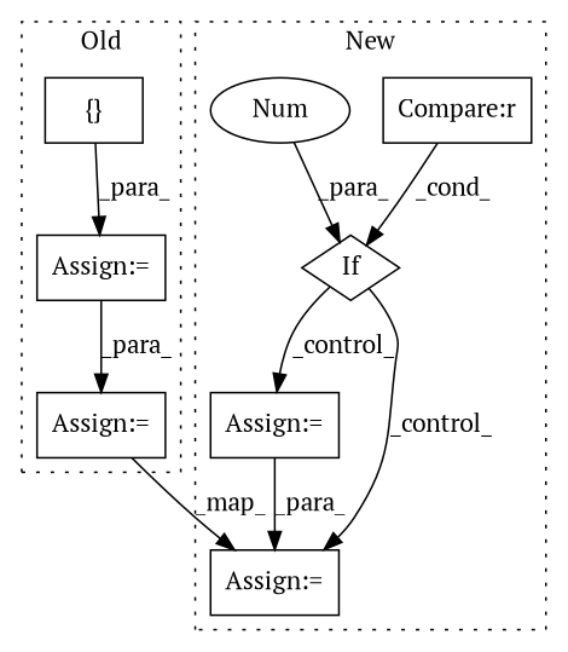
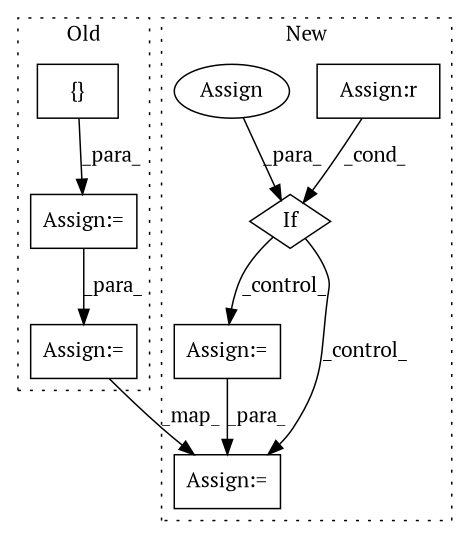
  digraph {
    fontname="PT Serif"
    node [a=68 fontname="PT Serif" l=3 shape=box]
    edge [fontname="PT Serif"]
    n1 [a=59 l="1,0" label="{}" s="6987,7017"]
    n2 [label="Assign:=" s=6984]
    n3 [l=15 label="Assign:=" s=7070]
    n4 [a=96 l="3,18" label=If s="7134,7145" shape=diamond]
    n5 [label="Assign:=" s=7267]
-   n6 [a=40 l=8 label="Compare:r" s=7137]
-   n7 [a=76 l=1 label=Num s=7144 shape=ellipse]
+   n6 [a=40 l=8 label="Assign:r" s=7137]
+   n7 [a=76 l=1 label=Assign s=7144 shape=ellipse]
    n8 [l=15 label="Assign:=" s=7326]
    subgraph cluster_1 {
      label=Old
      style=dotted
      n1
      n2
      n3
    }
    subgraph cluster_2 {
      label=New
      style=dotted
      n4
      n5
      n6
      n7
      n8
    }
    n1 -> n2 [label=_para_]
    n2 -> n3 [label=_para_]
    n3 -> n8 [label=_map_]
    n4 -> n5 [label=_control_]
    n4 -> n8 [label=_control_]
    n5 -> n8 [label=_para_]
    n6 -> n4 [label=_cond_]
    n7 -> n4 [label=_para_]
  }
